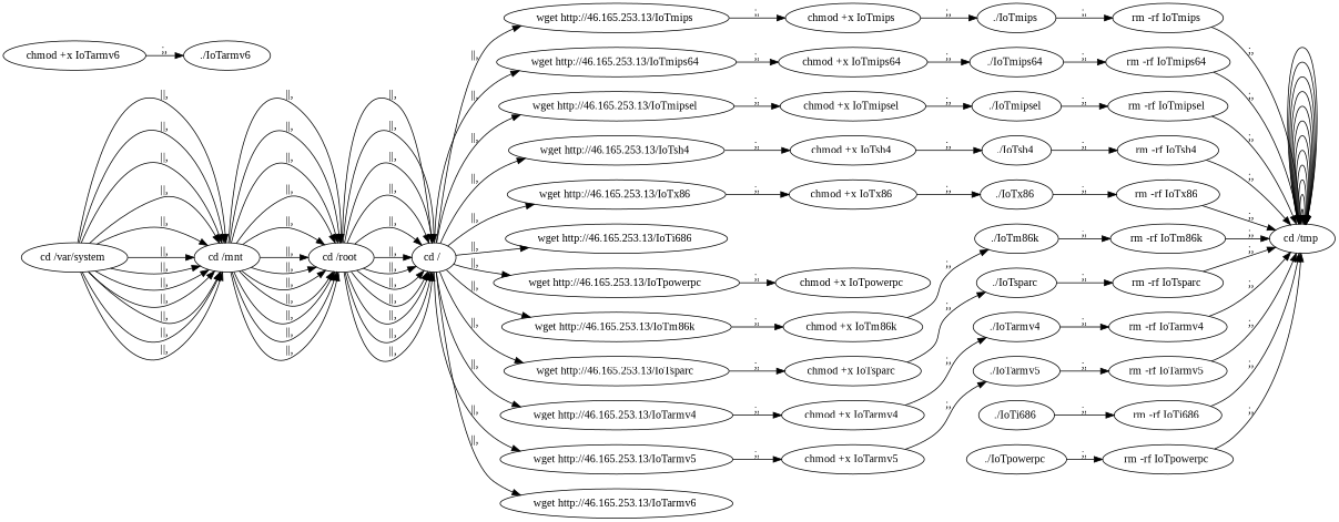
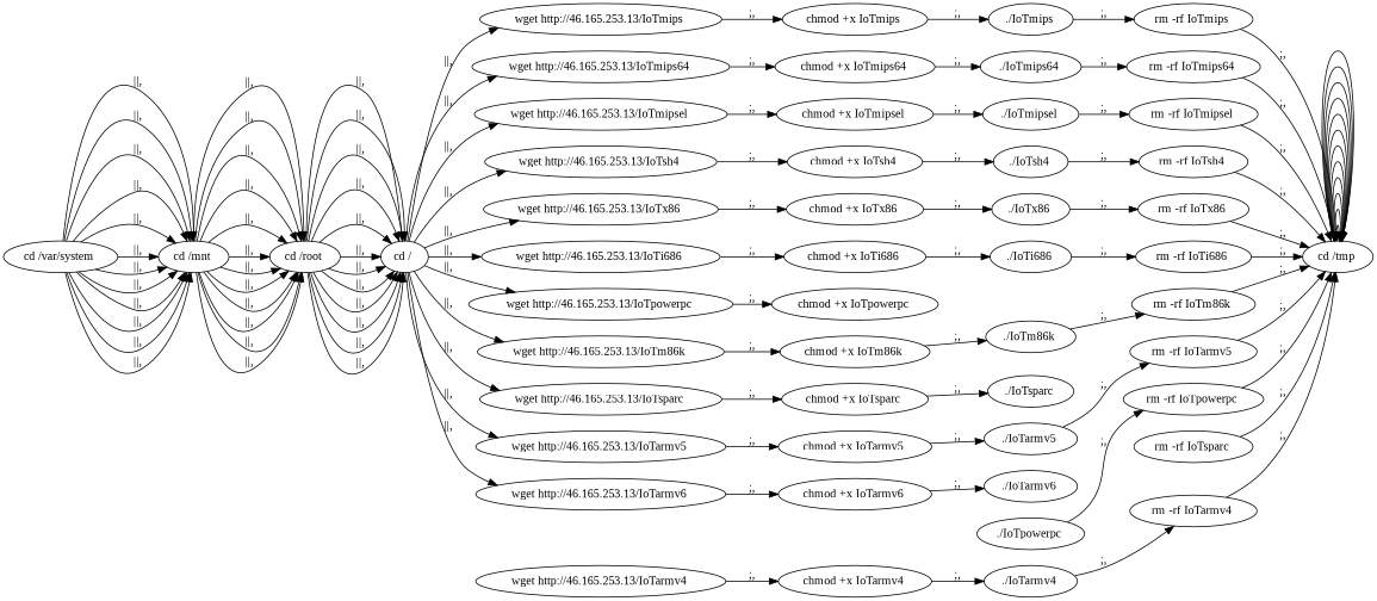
  digraph {
    fontname="Liberation Serif"
    rankdir=LR
    node [fontname="Liberation Serif"]
    edge [fontname="Liberation Serif"]
    n1 [label="cd /tmp "]
    n2 [label="cd /var/system "]
    n3 [label="cd /mnt "]
    n4 [label="cd /root "]
    n5 [label="cd / "]
    n6 [label="wget http://46.165.253.13/IoTmips "]
    n7 [label="wget http://46.165.253.13/IoTmips64 "]
    n8 [label="wget http://46.165.253.13/IoTmipsel "]
    n9 [label="wget http://46.165.253.13/IoTsh4 "]
    n10 [label="wget http://46.165.253.13/IoTx86 "]
    n11 [label="wget http://46.165.253.13/IoTi686 "]
    n12 [label="wget http://46.165.253.13/IoTpowerpc "]
    n13 [label="wget http://46.165.253.13/IoTm86k "]
    n14 [label="wget http://46.165.253.13/IoTsparc "]
    n15 [label="wget http://46.165.253.13/IoTarmv4 "]
    n16 [label="wget http://46.165.253.13/IoTarmv5 "]
    n17 [label="wget http://46.165.253.13/IoTarmv6 "]
    n18 [label="chmod +x IoTmips "]
    n19 [label="chmod +x IoTmips64 "]
    n20 [label="chmod +x IoTmipsel "]
    n21 [label="chmod +x IoTsh4 "]
    n22 [label="chmod +x IoTx86 "]
+   n23 [label="chmod +x IoTi686 "]
    n24 [label="chmod +x IoTpowerpc "]
    n25 [label="chmod +x IoTm86k "]
    n26 [label="chmod +x IoTsparc "]
    n27 [label="chmod +x IoTarmv4 "]
    n28 [label="chmod +x IoTarmv5 "]
    n29 [label="chmod +x IoTarmv6 "]
    n30 [label="./IoTmips "]
    n31 [label="rm -rf IoTmips "]
    n32 [label="./IoTmips64 "]
    n33 [label="rm -rf IoTmips64 "]
    n34 [label="./IoTmipsel "]
    n35 [label="rm -rf IoTmipsel "]
    n36 [label="./IoTsh4 "]
    n37 [label="rm -rf IoTsh4 "]
    n38 [label="./IoTx86 "]
    n39 [label="rm -rf IoTx86 "]
    n40 [label="./IoTi686 "]
    n41 [label="rm -rf IoTi686 "]
    n42 [label="./IoTpowerpc "]
    n43 [label="rm -rf IoTpowerpc "]
    n44 [label="./IoTm86k "]
    n45 [label="rm -rf IoTm86k "]
    n46 [label="./IoTsparc "]
    n47 [label="rm -rf IoTsparc "]
    n48 [label="./IoTarmv4 "]
    n49 [label="rm -rf IoTarmv4 "]
    n50 [label="./IoTarmv5 "]
    n51 [label="rm -rf IoTarmv5 "]
    n52 [label="./IoTarmv6 "]
    n1 -> n1
    n1 -> n1
    n1 -> n1
    n1 -> n1
    n1 -> n1
    n1 -> n1
    n1 -> n1
    n1 -> n1
    n1 -> n1
    n1 -> n1
    n1 -> n1
    n1 -> n1
    n2 -> n3 [label="||,"]
    n2 -> n3 [label="||,"]
    n2 -> n3 [label="||,"]
    n2 -> n3 [label="||,"]
    n2 -> n3 [label="||,"]
    n2 -> n3 [label="||,"]
    n2 -> n3 [label="||,"]
    n2 -> n3 [label="||,"]
    n2 -> n3 [label="||,"]
    n2 -> n3 [label="||,"]
    n2 -> n3 [label="||,"]
    n2 -> n3 [label="||,"]
    n3 -> n4 [label="||,"]
    n3 -> n4 [label="||,"]
    n3 -> n4 [label="||,"]
    n3 -> n4 [label="||,"]
    n3 -> n4 [label="||,"]
    n3 -> n4 [label="||,"]
    n3 -> n4 [label="||,"]
    n3 -> n4 [label="||,"]
    n3 -> n4 [label="||,"]
    n3 -> n4 [label="||,"]
    n3 -> n4 [label="||,"]
    n3 -> n4 [label="||,"]
    n4 -> n5 [label="||,"]
    n4 -> n5 [label="||,"]
    n4 -> n5 [label="||,"]
    n4 -> n5 [label="||,"]
    n4 -> n5 [label="||,"]
    n4 -> n5 [label="||,"]
    n4 -> n5 [label="||,"]
    n4 -> n5 [label="||,"]
    n4 -> n5 [label="||,"]
    n4 -> n5 [label="||,"]
    n4 -> n5 [label="||,"]
    n4 -> n5 [label="||,"]
    n5 -> n6 [label="||,"]
    n5 -> n7 [label="||,"]
    n5 -> n8 [label="||,"]
    n5 -> n9 [label="||,"]
    n5 -> n10 [label="||,"]
    n5 -> n11 [label="||,"]
    n5 -> n12 [label="||,"]
    n5 -> n13 [label="||,"]
    n5 -> n14 [label="||,"]
-   n5 -> n15 [label="||,"]
    n5 -> n16 [label="||,"]
    n5 -> n17 [label="||,"]
    n6 -> n18 [label=";,"]
    n7 -> n19 [label=";,"]
    n8 -> n20 [label=";,"]
    n9 -> n21 [label=";,"]
    n10 -> n22 [label=";,"]
+   n11 -> n23 [label=";,"]
    n12 -> n24 [label=";,"]
    n13 -> n25 [label=";,"]
    n14 -> n26 [label=";,"]
    n15 -> n27 [label=";,"]
    n16 -> n28 [label=";,"]
+   n17 -> n29 [label=";,"]
    n18 -> n30 [label=";,"]
    n19 -> n32 [label=";,"]
    n20 -> n34 [label=";,"]
    n21 -> n36 [label=";,"]
    n22 -> n38 [label=";,"]
+   n23 -> n40 [label=";,"]
    n25 -> n44 [label=";,"]
    n26 -> n46 [label=";,"]
    n27 -> n48 [label=";,"]
    n28 -> n50 [label=";,"]
    n29 -> n52 [label=";,"]
    n30 -> n31 [label=";,"]
    n31 -> n1 [label=";,"]
    n32 -> n33 [label=";,"]
    n33 -> n1 [label=";,"]
    n34 -> n35 [label=";,"]
    n35 -> n1 [label=";,"]
    n36 -> n37 [label=";,"]
    n37 -> n1 [label=";,"]
    n38 -> n39 [label=";,"]
    n39 -> n1 [label=";,"]
    n40 -> n41 [label=";,"]
    n41 -> n1 [label=";,"]
    n42 -> n43 [label=";,"]
    n43 -> n1 [label=";,"]
    n44 -> n45 [label=";,"]
    n45 -> n1 [label=";,"]
-   n46 -> n47 [label=";,"]
    n47 -> n1 [label=";,"]
    n48 -> n49 [label=";,"]
    n49 -> n1 [label=";,"]
    n50 -> n51 [label=";,"]
    n51 -> n1 [label=";,"]
  }
